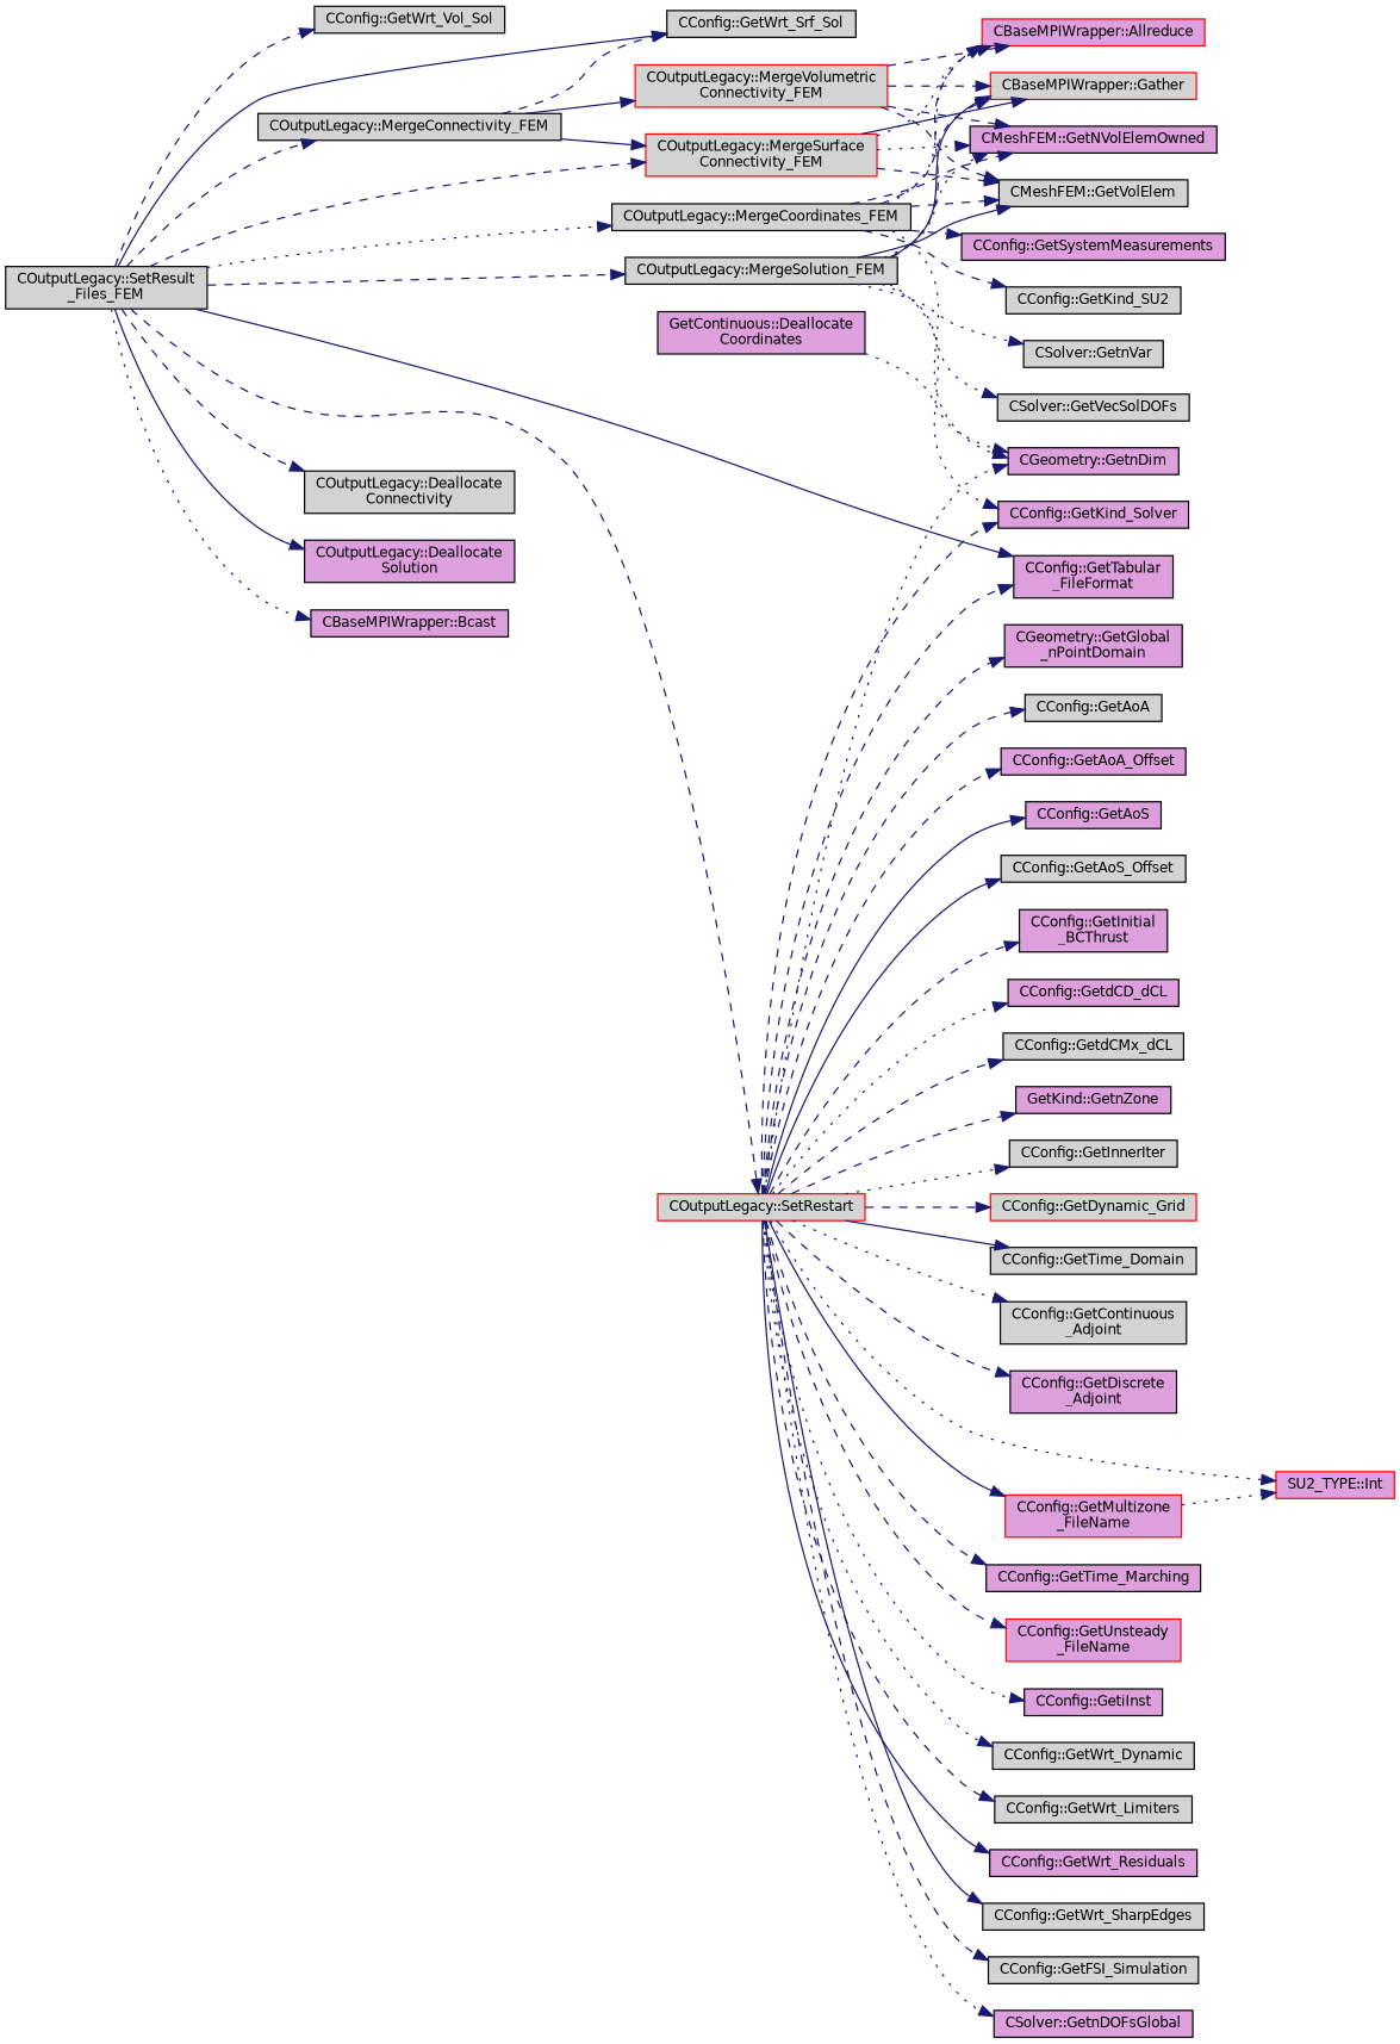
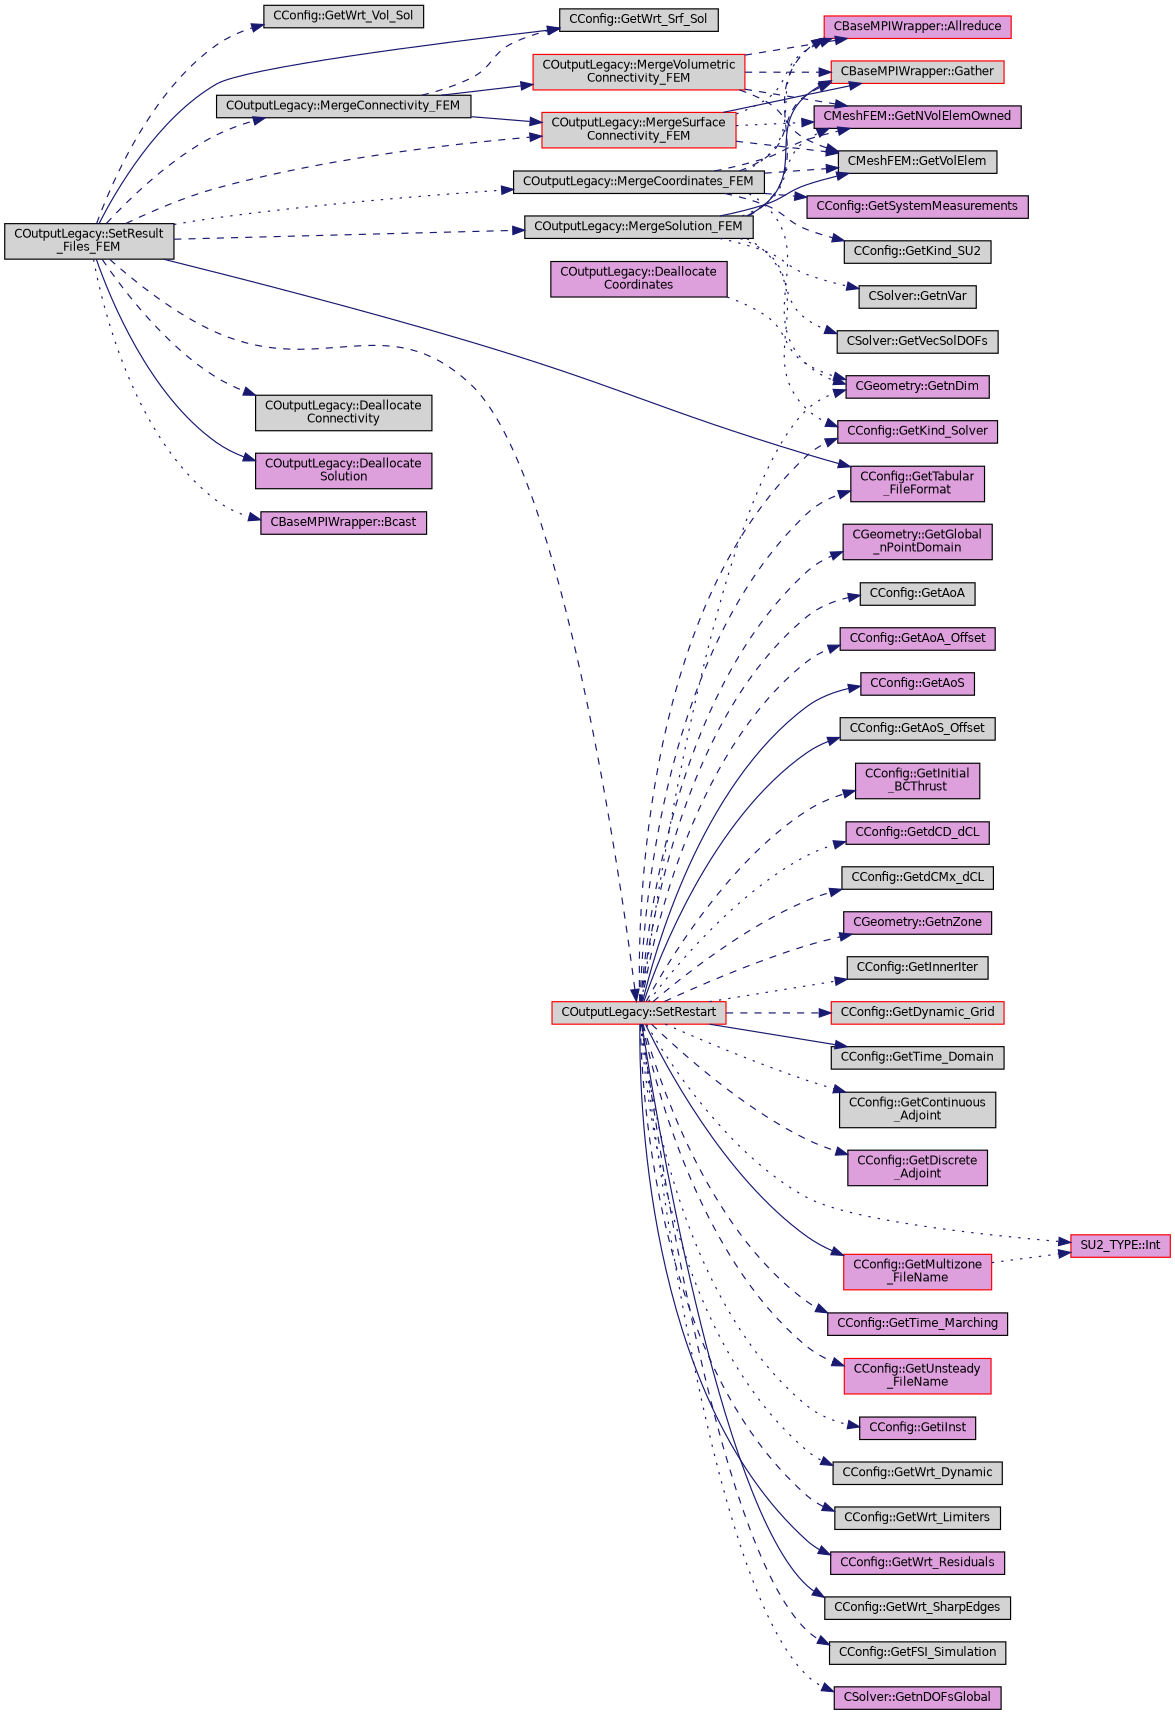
  digraph {
    rankdir=LR
    node [color=black fillcolor=lightgrey fontname=Helvetica fontsize=10 shape=record style=filled]
    edge [color=midnightblue fontname=Helvetica fontsize=10 labelfontname=Helvetica labelfontsize=10 style=dashed]
    n1 [fontcolor=black height=0.2 label="COutputLegacy::SetResult\l_Files_FEM" width=0.4]
    n2 [height=0.2 label="CConfig::GetWrt_Vol_Sol" width=0.4]
    n3 [height=0.2 label="CConfig::GetWrt_Srf_Sol" width=0.4]
    n4 [fillcolor=plum height=0.2 label="CConfig::GetTabular\l_FileFormat" width=0.4]
    n5 [height=0.2 label="COutputLegacy::MergeConnectivity_FEM" width=0.4]
    n6 [height=0.2 label="COutputLegacy::MergeCoordinates_FEM" width=0.4]
    n7 [height=0.2 label="COutputLegacy::MergeSolution_FEM" width=0.4]
    n8 [color=red height=0.2 label="COutputLegacy::SetRestart" width=0.4]
    n9 [height=0.2 label="COutputLegacy::Deallocate\lConnectivity" width=0.4]
    n10 [fillcolor=plum height=0.2 label="COutputLegacy::Deallocate\lSolution" width=0.4]
    n11 [fillcolor=plum height=0.2 label="CBaseMPIWrapper::Bcast" width=0.4]
    n12 [color=red height=0.2 label="COutputLegacy::MergeSurface\lConnectivity_FEM" width=0.4]
    n13 [color=red height=0.2 label="COutputLegacy::MergeVolumetric\lConnectivity_FEM" width=0.4]
    n14 [fillcolor=plum height=0.2 label="CMeshFEM::GetNVolElemOwned" width=0.4]
    n15 [height=0.2 label="CMeshFEM::GetVolElem" width=0.4]
    n16 [color=red fillcolor=plum height=0.2 label="CBaseMPIWrapper::Allreduce" width=0.4]
    n17 [color=red height=0.2 label="CBaseMPIWrapper::Gather" width=0.4]
    n18 [fillcolor=plum height=0.2 label="CGeometry::GetnDim" width=0.4]
    n19 [fillcolor=plum height=0.2 label="CConfig::GetSystemMeasurements" width=0.4]
    n20 [height=0.2 label="CConfig::GetKind_SU2" width=0.4]
    n21 [fillcolor=plum height=0.2 label="CConfig::GetKind_Solver" width=0.4]
    n22 [height=0.2 label="CSolver::GetnVar" width=0.4]
    n23 [height=0.2 label="CSolver::GetVecSolDOFs" width=0.4]
-   n24 [fillcolor=plum height=0.2 label="GetKind::GetnZone" width=0.4]
+   n24 [fillcolor=plum height=0.2 label="CGeometry::GetnZone" width=0.4]
    n25 [height=0.2 label="CConfig::GetInnerIter" width=0.4]
    n26 [color=red height=0.2 label="CConfig::GetDynamic_Grid" width=0.4]
    n27 [height=0.2 label="CConfig::GetTime_Domain" width=0.4]
    n28 [height=0.2 label="CConfig::GetContinuous\l_Adjoint" width=0.4]
    n29 [fillcolor=plum height=0.2 label="CConfig::GetDiscrete\l_Adjoint" width=0.4]
    n30 [color=red fillcolor=plum height=0.2 label="CConfig::GetMultizone\l_FileName" width=0.4]
    n31 [color=red fillcolor=plum height=0.2 label="SU2_TYPE::Int" width=0.4]
    n32 [fillcolor=plum height=0.2 label="CConfig::GetTime_Marching" width=0.4]
    n33 [color=red fillcolor=plum height=0.2 label="CConfig::GetUnsteady\l_FileName" width=0.4]
    n34 [fillcolor=plum height=0.2 label="CConfig::GetiInst" width=0.4]
    n35 [height=0.2 label="CConfig::GetWrt_Dynamic" width=0.4]
    n36 [height=0.2 label="CConfig::GetWrt_Limiters" width=0.4]
    n37 [fillcolor=plum height=0.2 label="CConfig::GetWrt_Residuals" width=0.4]
    n38 [height=0.2 label="CConfig::GetWrt_SharpEdges" width=0.4]
    n39 [height=0.2 label="CConfig::GetFSI_Simulation" width=0.4]
    n40 [fillcolor=plum height=0.2 label="CSolver::GetnDOFsGlobal" width=0.4]
    n41 [fillcolor=plum height=0.2 label="CGeometry::GetGlobal\l_nPointDomain" width=0.4]
    n42 [height=0.2 label="CConfig::GetAoA" width=0.4]
    n43 [fillcolor=plum height=0.2 label="CConfig::GetAoA_Offset" width=0.4]
    n44 [fillcolor=plum height=0.2 label="CConfig::GetAoS" width=0.4]
    n45 [height=0.2 label="CConfig::GetAoS_Offset" width=0.4]
    n46 [fillcolor=plum height=0.2 label="CConfig::GetInitial\l_BCThrust" width=0.4]
    n47 [fillcolor=plum height=0.2 label="CConfig::GetdCD_dCL" width=0.4]
    n48 [height=0.2 label="CConfig::GetdCMx_dCL" width=0.4]
-   n49 [fillcolor=plum height=0.2 label="GetContinuous::Deallocate\lCoordinates" width=0.4]
+   n49 [fillcolor=plum height=0.2 label="COutputLegacy::Deallocate\lCoordinates" width=0.4]
    n1 -> n2
    n1 -> n3 [style=solid]
    n1 -> n4 [style=solid]
    n1 -> n5
    n1 -> n6 [style=dotted]
    n1 -> n7
    n1 -> n8
    n1 -> n9
    n1 -> n10 [style=solid]
    n1 -> n11 [style=dotted]
    n1 -> n12
    n5 -> n3
    n5 -> n12 [style=solid]
    n5 -> n13 [style=solid]
    n6 -> n14
    n6 -> n15
    n6 -> n16 [style=dotted]
    n6 -> n17
    n6 -> n18 [style=dotted]
    n6 -> n19
    n6 -> n20
    n7 -> n14 [style=dotted]
    n7 -> n15 [style=solid]
    n7 -> n16
    n7 -> n17 [style=solid]
    n7 -> n21 [style=dotted]
    n7 -> n22 [style=dotted]
    n7 -> n23 [style=dotted]
    n8 -> n4
    n8 -> n18 [style=dotted]
    n8 -> n21
    n8 -> n24
    n8 -> n25 [style=dotted]
    n8 -> n26
    n8 -> n27 [style=solid]
    n8 -> n28 [style=dotted]
    n8 -> n29
    n8 -> n30 [style=solid]
    n8 -> n31 [style=dotted]
    n8 -> n32
    n8 -> n33
    n8 -> n34 [style=dotted]
    n8 -> n35 [style=dotted]
    n8 -> n36
    n8 -> n37 [style=solid]
    n8 -> n38 [style=solid]
    n8 -> n39
    n8 -> n40 [style=dotted]
    n8 -> n41
    n8 -> n42
    n8 -> n43
    n8 -> n44 [style=solid]
    n8 -> n45 [style=solid]
    n8 -> n46
    n8 -> n47 [style=dotted]
    n8 -> n48
    n12 -> n14 [style=dotted]
    n12 -> n15
    n12 -> n16 [style=dotted]
    n12 -> n17 [style=solid]
    n13 -> n14
    n13 -> n15
    n13 -> n16
    n13 -> n17
    n30 -> n31 [style=dotted]
    n49 -> n18 [style=dotted]
  }
